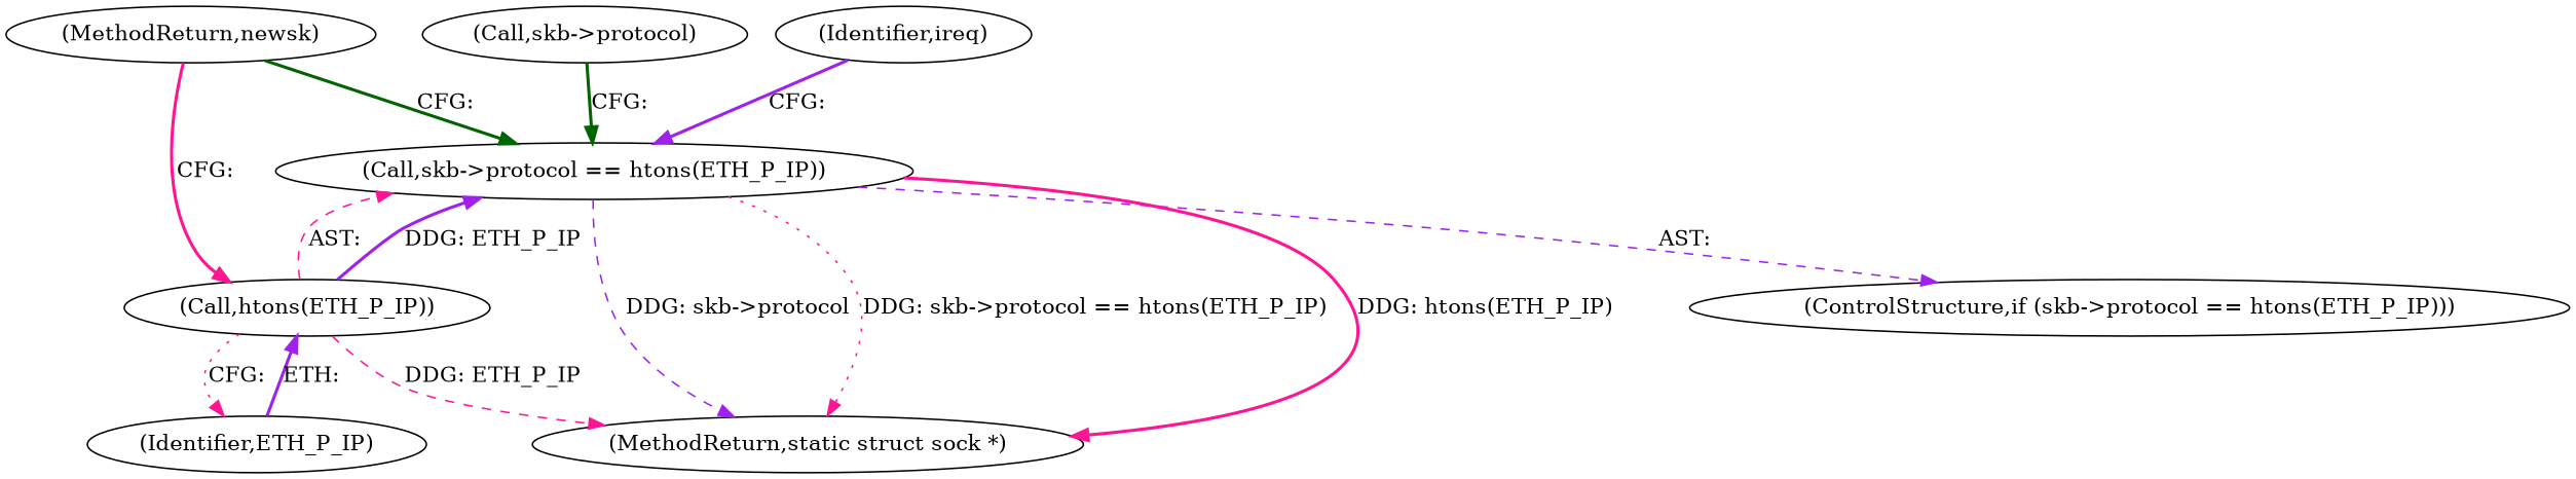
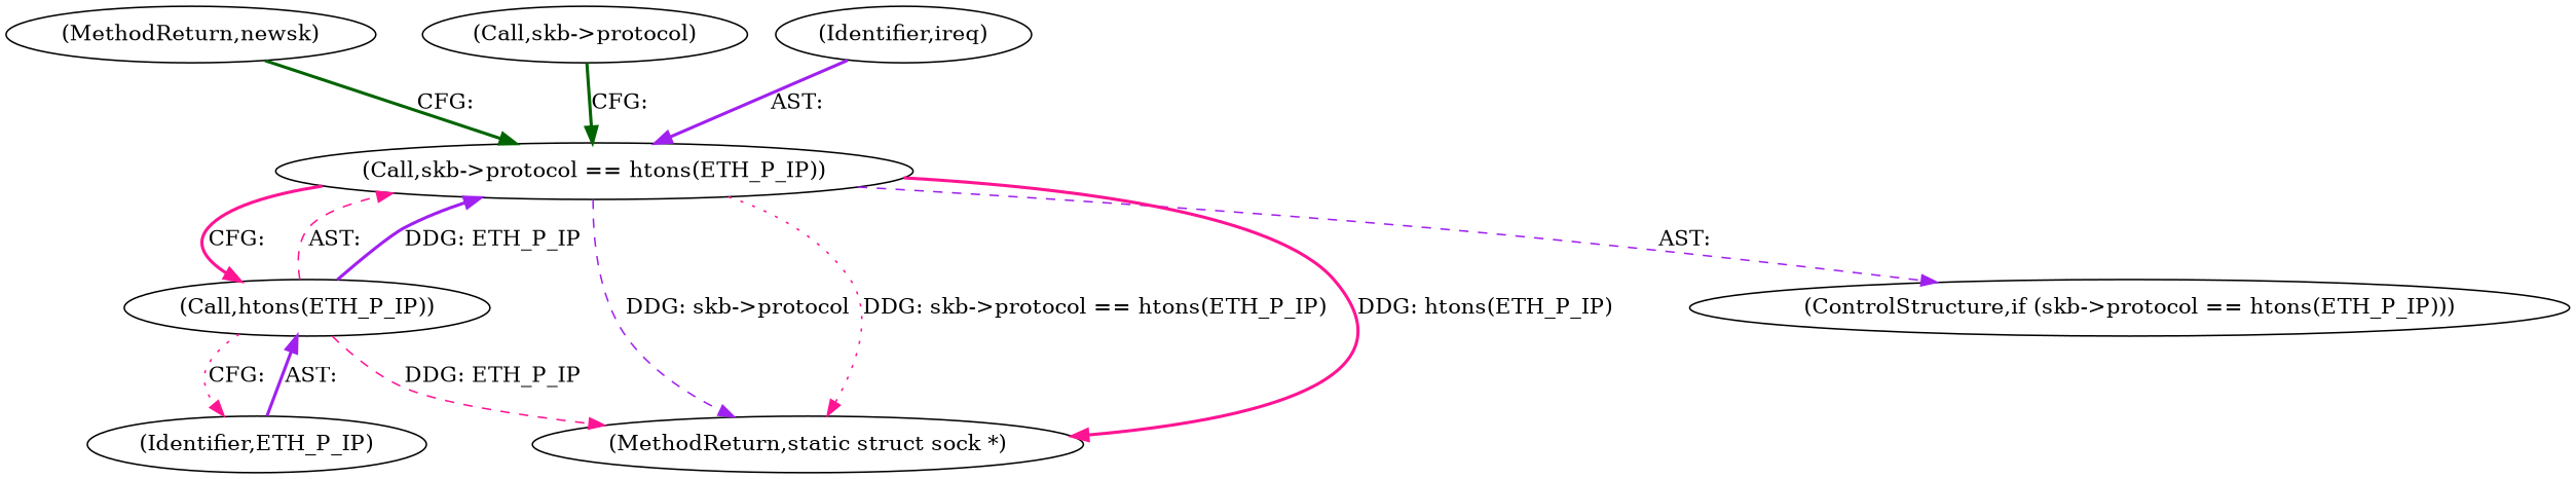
  digraph {
    edge [color=deeppink style=bold]
    n1 [label="(Call,skb->protocol == htons(ETH_P_IP))"]
    n2 [label="(Call,htons(ETH_P_IP))"]
    n3 [label="(ControlStructure,if (skb->protocol == htons(ETH_P_IP)))"]
    n4 [label="(MethodReturn,static struct sock *)"]
    n5 [label="(Identifier,ETH_P_IP)"]
    n6 [label="(Call,skb->protocol)"]
    n7 [label="(MethodReturn,newsk)"]
    n8 [label="(Identifier,ireq)"]
-   n7 -> n2 [label="CFG: "]
+   n1 -> n2 [label="CFG: "]
    n1 -> n3 [color=purple label="AST: " style=dashed]
    n1 -> n4 [color=purple label="DDG: skb->protocol" style=dashed]
    n1 -> n4 [label="DDG: skb->protocol == htons(ETH_P_IP)" style=dotted]
    n1 -> n4 [label="DDG: htons(ETH_P_IP)"]
    n2 -> n1 [label="AST: " style=dashed]
    n2 -> n1 [color=purple label="DDG: ETH_P_IP"]
    n2 -> n4 [label="DDG: ETH_P_IP" style=dashed]
    n2 -> n5 [label="CFG: " style=dotted]
-   n5 -> n2 [color=purple label="ETH: "]
+   n5 -> n2 [color=purple label="AST: "]
    n6 -> n1 [color=darkgreen label="CFG: "]
    n7 -> n1 [color=darkgreen label="CFG: "]
-   n8 -> n1 [color=purple label="CFG: "]
+   n8 -> n1 [color=purple label="AST: "]
  }
